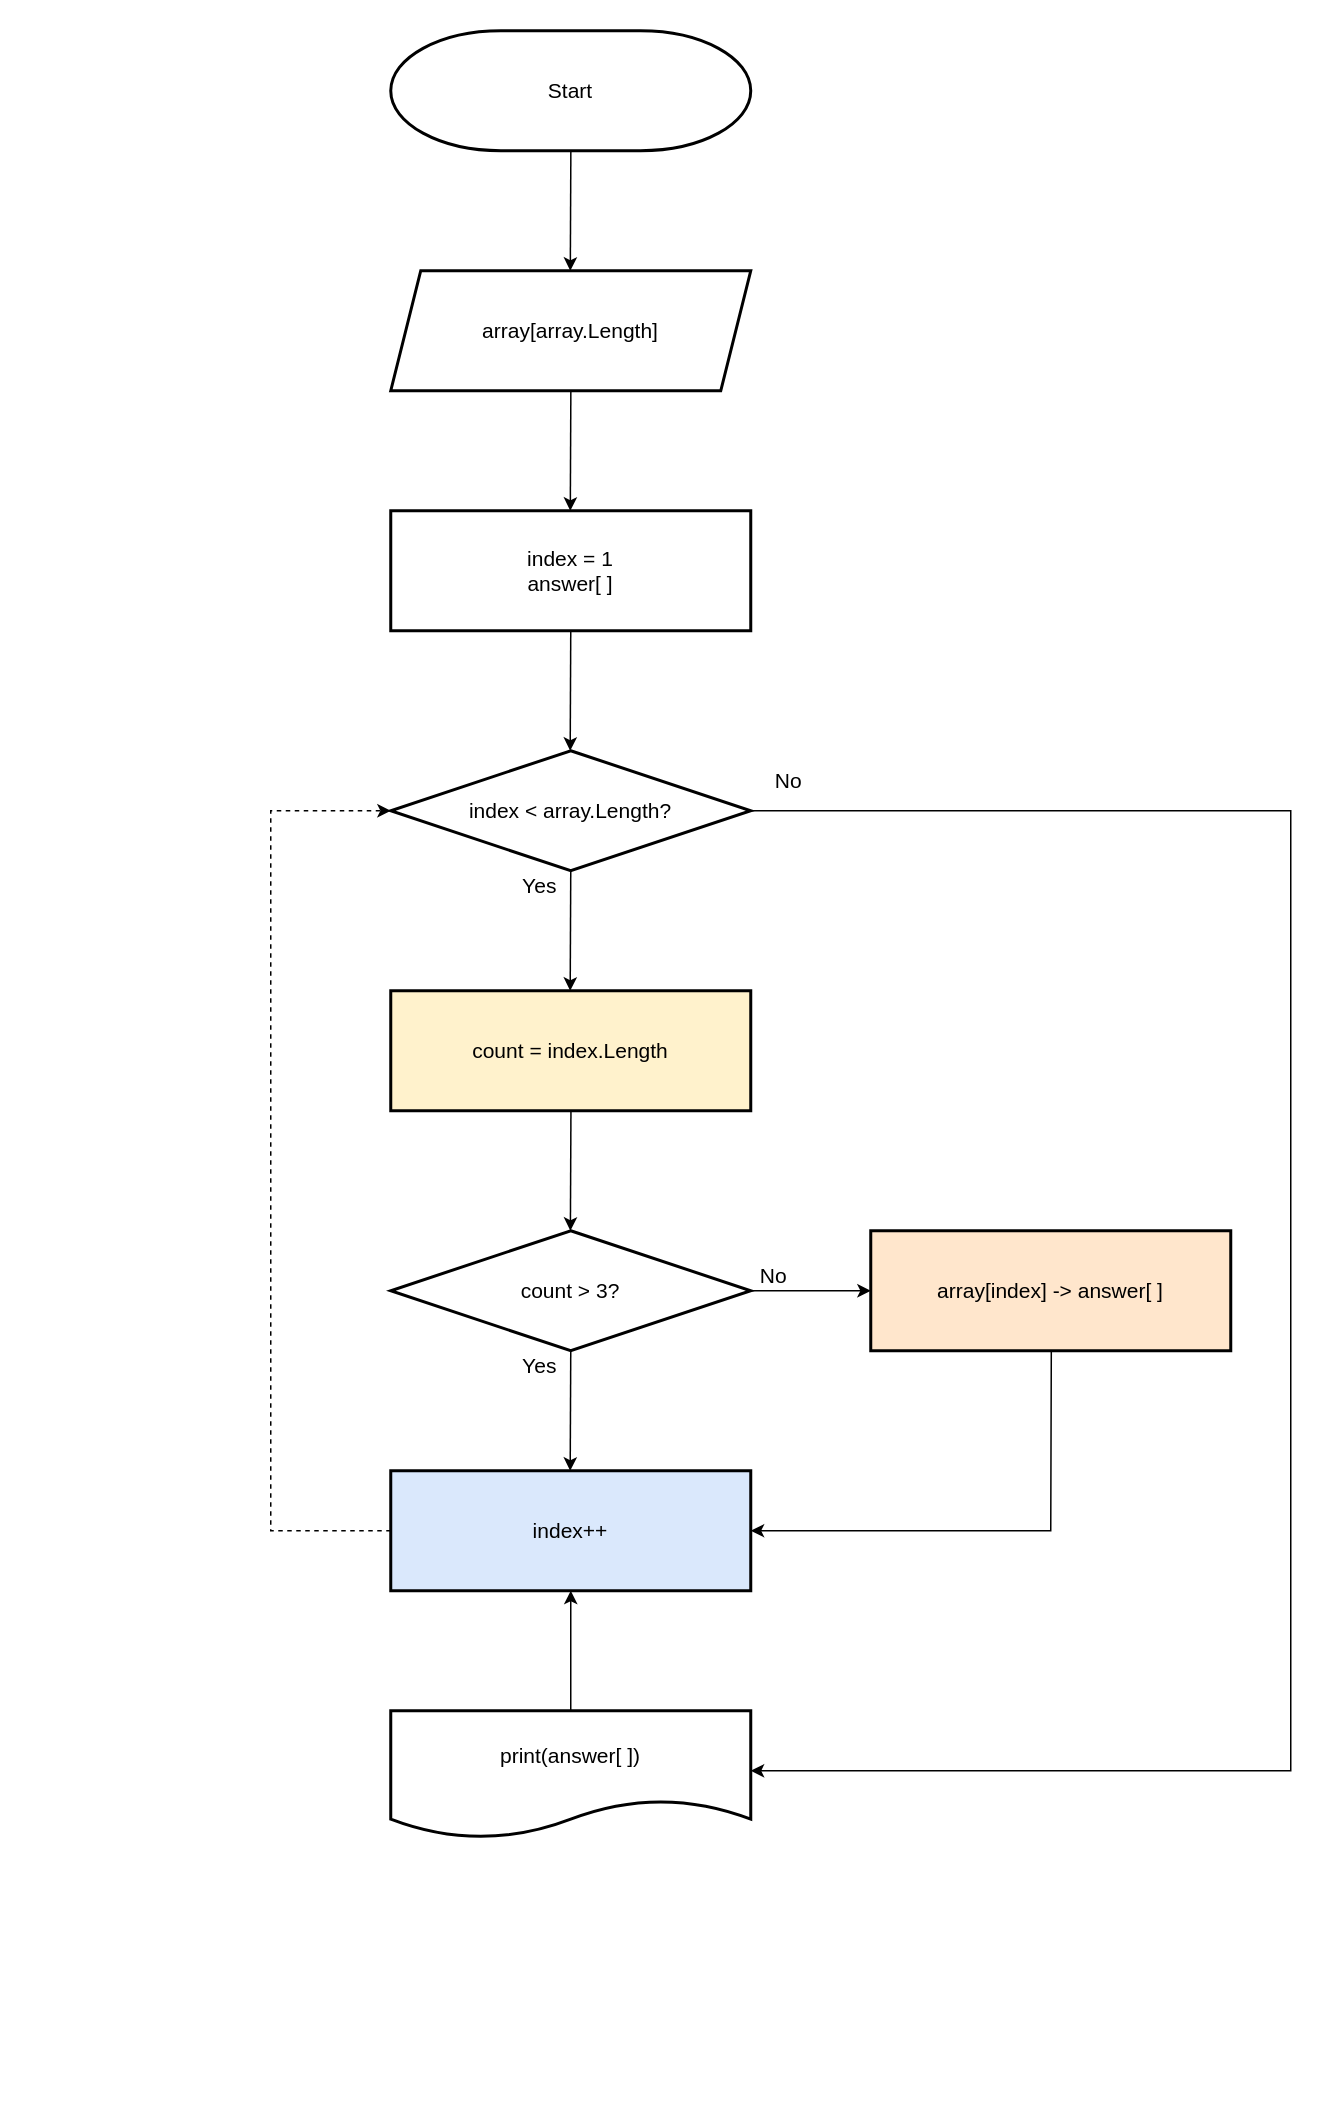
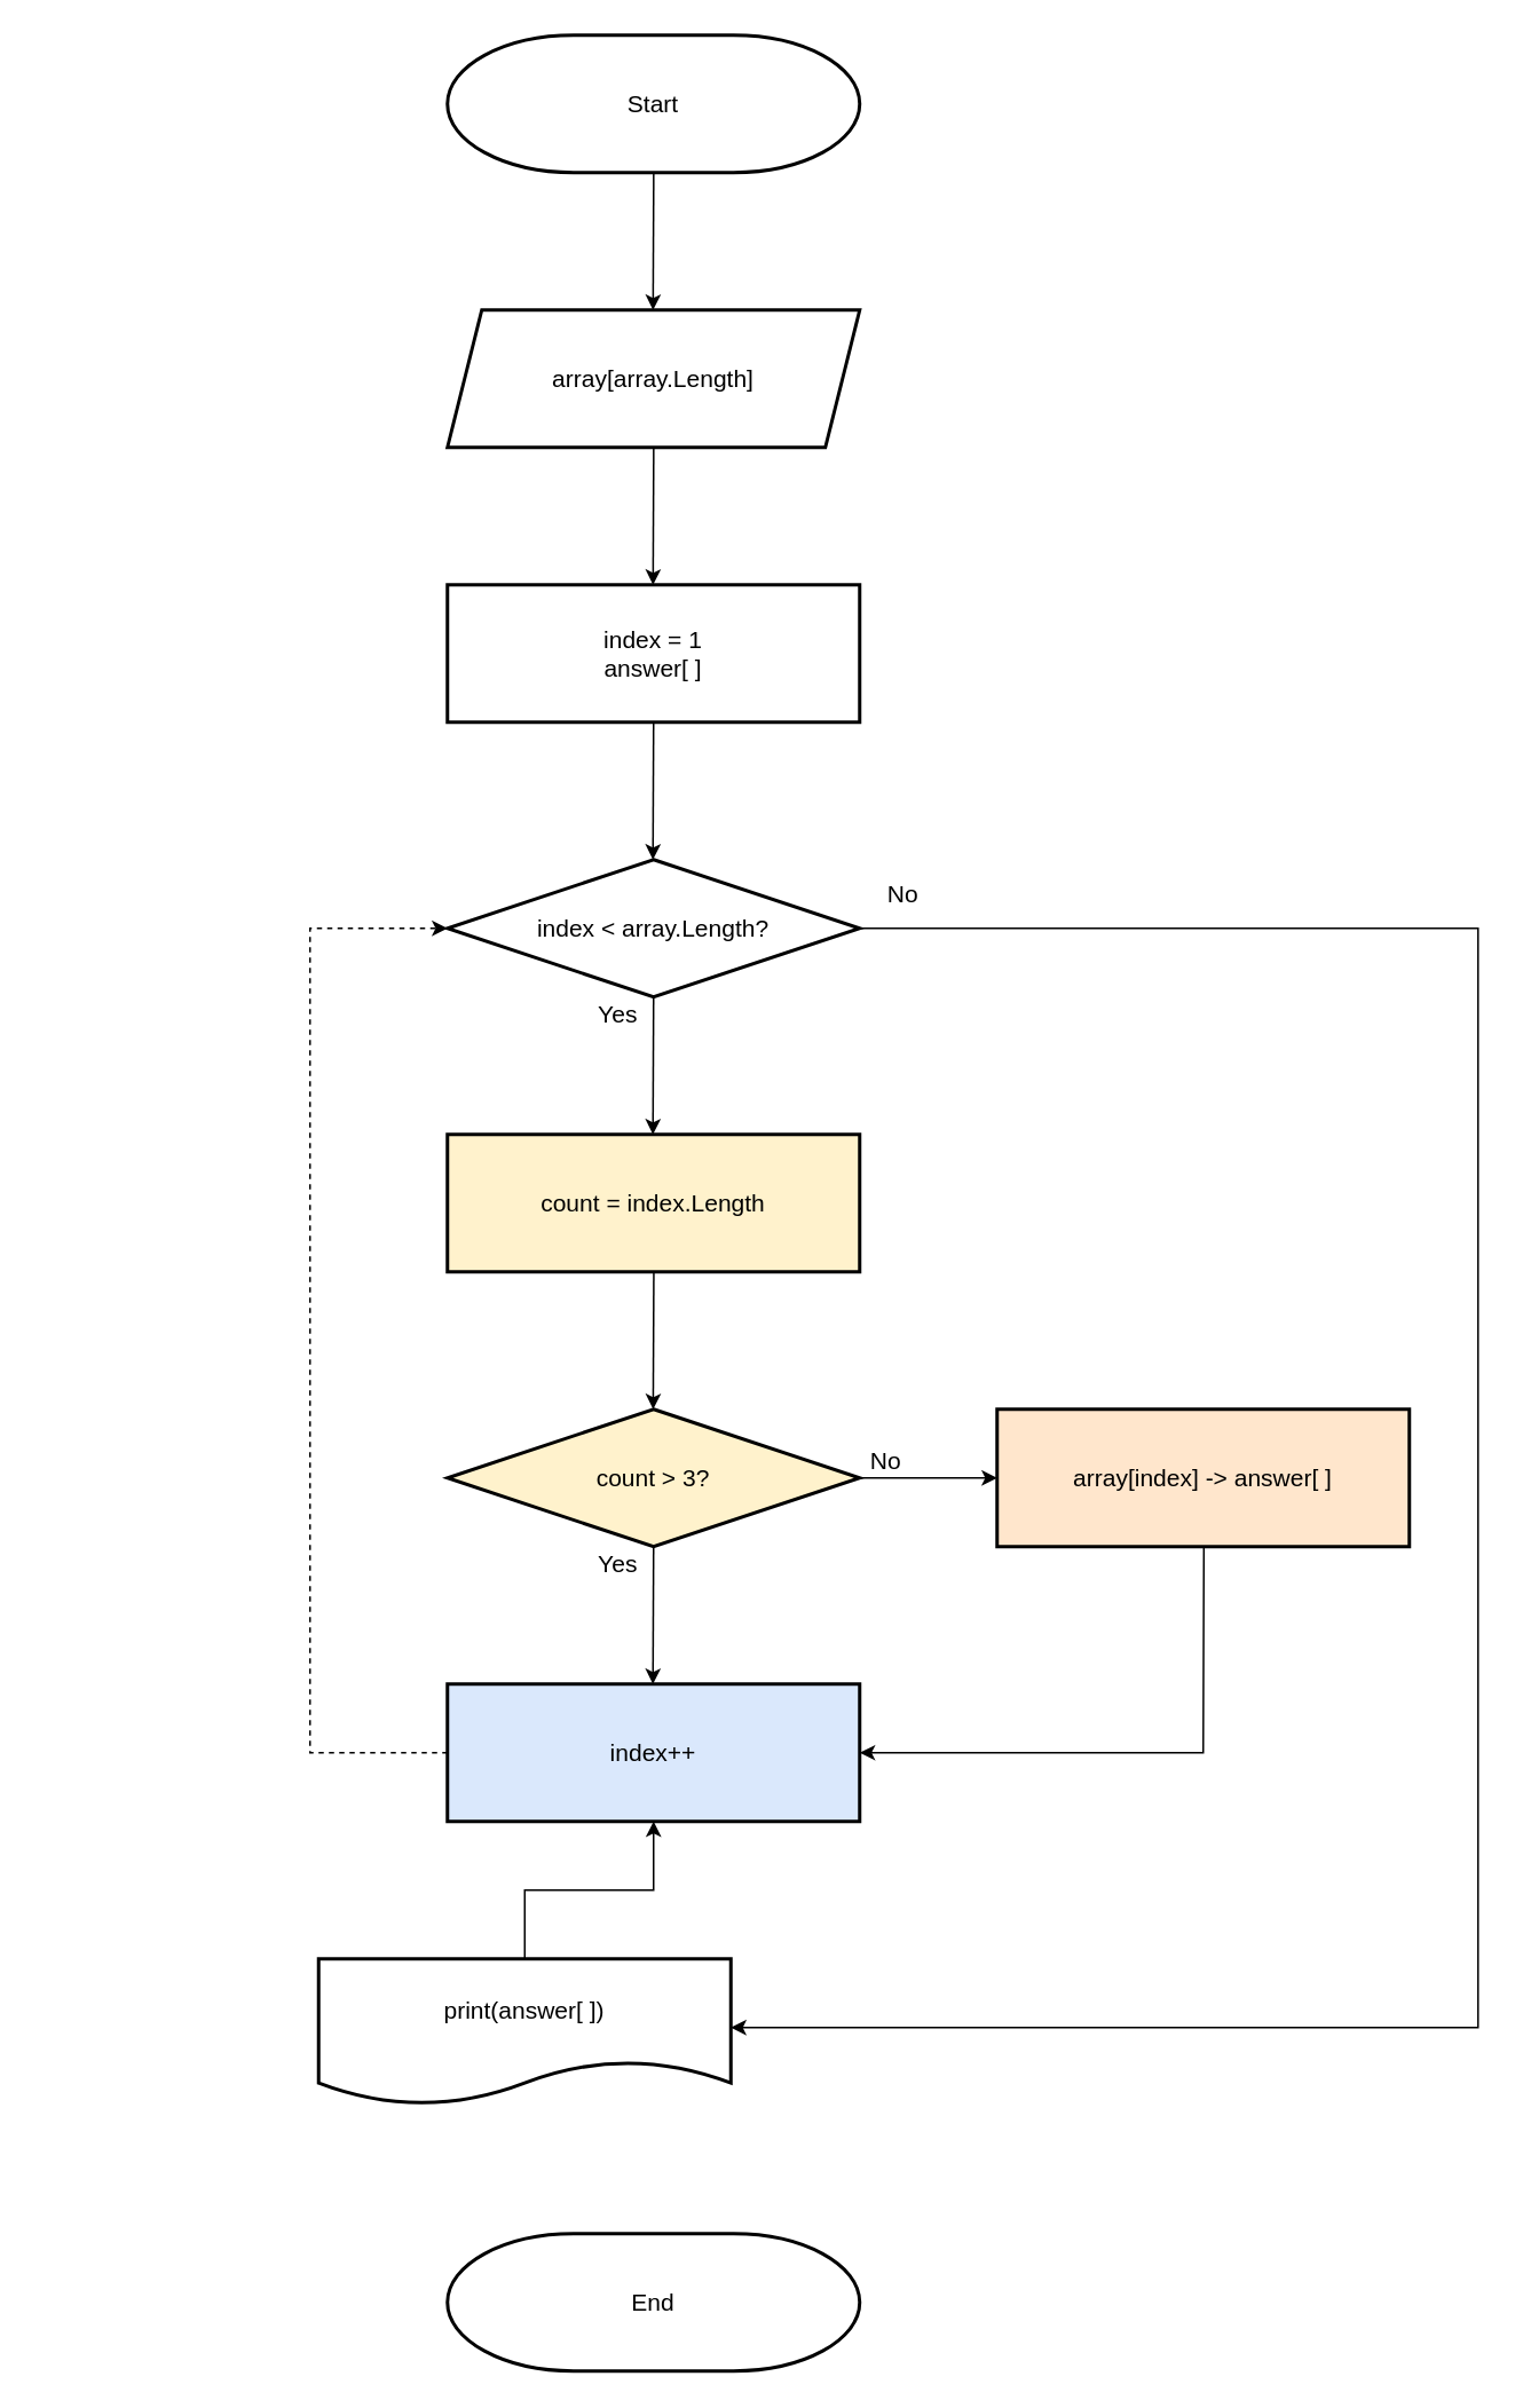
  <mxCell id="0" />
  <mxCell id="1" parent="0" />
  <mxCell id="2" value="" style="edgeStyle=orthogonalEdgeStyle;rounded=0;orthogonalLoop=1;jettySize=auto;html=1;entryX=0;entryY=0.5;entryDx=0;entryDy=0;" parent="1" edge="1"><mxGeometry relative="1" as="geometry"><mxPoint x="100" y="260" as="targetPoint" /><Array as="points"><mxPoint x="20" y="740" /><mxPoint x="20" y="260" /></Array></mxGeometry></mxCell>
  <mxCell id="3" value="&lt;font style=&quot;font-size: 14px;&quot;&gt;Start&lt;/font&gt;" style="strokeWidth=2;html=1;shape=mxgraph.flowchart.terminator;whiteSpace=wrap;" parent="1" vertex="1"><mxGeometry x="260" y="20" width="240" height="80" as="geometry" /></mxCell>
  <mxCell id="4" value="&lt;font style=&quot;font-size: 14px;&quot;&gt;array[array.Length]&lt;br&gt;&lt;/font&gt;" style="shape=parallelogram;perimeter=parallelogramPerimeter;whiteSpace=wrap;html=1;fixedSize=1;strokeWidth=2;" parent="1" vertex="1"><mxGeometry x="260" y="180" width="240" height="80" as="geometry" /></mxCell>
  <mxCell id="5" value="&lt;font style=&quot;font-size: 14px&quot;&gt;index = 1&lt;br&gt;answer[ ]&lt;br&gt;&lt;/font&gt;" style="whiteSpace=wrap;html=1;strokeWidth=2;" parent="1" vertex="1"><mxGeometry x="260" y="340" width="240" height="80" as="geometry" /></mxCell>
- <mxCell id="6" value="&lt;font style=&quot;font-size: 14px;&quot;&gt;count &amp;gt; 3?&lt;/font&gt;" style="rhombus;whiteSpace=wrap;html=1;strokeWidth=2;" parent="1" vertex="1"><mxGeometry x="260" y="820" width="240" height="80" as="geometry" /></mxCell>
+ <mxCell id="6" value="&lt;font style=&quot;font-size: 14px;&quot;&gt;count &amp;gt; 3?&lt;/font&gt;" style="rhombus;whiteSpace=wrap;html=1;strokeWidth=2;fillColor=#fff2cc;" parent="1" vertex="1"><mxGeometry x="260" y="820" width="240" height="80" as="geometry" /></mxCell>
  <mxCell id="7" value="" style="endArrow=classic;html=1;rounded=0;fontFamily=Times New Roman;exitX=0.5;exitY=1;exitDx=0;exitDy=0;" parent="1" source="5" edge="1"><mxGeometry width="50" height="50" relative="1" as="geometry"><mxPoint x="379.63" y="460" as="sourcePoint" /><mxPoint x="379.63" y="500" as="targetPoint" /><Array as="points"><mxPoint x="379.63" y="500" /></Array></mxGeometry></mxCell>
  <mxCell id="8" value="Yes" style="edgeLabel;html=1;align=center;verticalAlign=middle;resizable=0;points=[];fontSize=14;" parent="1" vertex="1" connectable="0"><mxGeometry x="500" y="1290.002" as="geometry"><mxPoint x="-142" y="-381" as="offset" /></mxGeometry></mxCell>
  <mxCell id="9" value="No" style="text;html=1;align=center;verticalAlign=middle;resizable=0;points=[];autosize=1;strokeColor=none;fillColor=none;fontSize=14;" parent="1" vertex="1"><mxGeometry x="500" y="840" width="30" height="20" as="geometry" /></mxCell>
  <mxCell id="10" value="&lt;font style=&quot;font-size: 14px;&quot;&gt;array[index] -&amp;gt; answer[ ]&lt;br&gt;&lt;/font&gt;" style="whiteSpace=wrap;html=1;strokeWidth=2;fillColor=#ffe6cc;" parent="1" vertex="1"><mxGeometry x="580" y="820" width="240" height="80" as="geometry" /></mxCell>
  <mxCell id="11" value="" style="endArrow=classic;html=1;rounded=0;fontFamily=Times New Roman;entryX=0;entryY=0.5;entryDx=0;entryDy=0;" parent="1" target="10" edge="1"><mxGeometry width="50" height="50" relative="1" as="geometry"><mxPoint x="500" y="860" as="sourcePoint" /><mxPoint x="500" y="900" as="targetPoint" /><Array as="points"><mxPoint x="540" y="860" /></Array></mxGeometry></mxCell>
  <mxCell id="12" value="&lt;font style=&quot;font-size: 14px;&quot;&gt;index++&lt;br&gt;&lt;/font&gt;" style="whiteSpace=wrap;html=1;strokeWidth=2;fillColor=#dae8fc;" parent="1" vertex="1"><mxGeometry x="260" y="980" width="240" height="80" as="geometry" /></mxCell>
  <mxCell id="13" value="" style="endArrow=classic;html=1;rounded=0;fontFamily=Times New Roman;exitX=0.5;exitY=1;exitDx=0;exitDy=0;" parent="1" edge="1"><mxGeometry width="50" height="50" relative="1" as="geometry"><mxPoint x="380" y="900" as="sourcePoint" /><mxPoint x="379.63" y="980" as="targetPoint" /><Array as="points"><mxPoint x="379.63" y="980" /></Array></mxGeometry></mxCell>
  <mxCell id="14" value="" style="edgeStyle=orthogonalEdgeStyle;rounded=0;orthogonalLoop=1;jettySize=auto;html=1;fontSize=14;" parent="1" source="15" target="12" edge="1"><mxGeometry relative="1" as="geometry"><mxPoint x="640" y="890" as="targetPoint" /></mxGeometry></mxCell>
- <mxCell id="15" value="&lt;span style=&quot;font-size: 14px;&quot;&gt;print(answer[ ])&lt;/span&gt;" style="shape=document;whiteSpace=wrap;html=1;boundedLbl=1;strokeWidth=2;" parent="1" vertex="1"><mxGeometry x="260" y="1140" width="240" height="85" as="geometry" /></mxCell>
+ <mxCell id="15" value="&lt;span style=&quot;font-size: 14px;&quot;&gt;print(answer[ ])&lt;/span&gt;" style="shape=document;whiteSpace=wrap;html=1;boundedLbl=1;strokeWidth=2;" parent="1" vertex="1"><mxGeometry x="185" y="1140" width="240" height="85" as="geometry" /></mxCell>
+ <mxCell id="16" value="&lt;font style=&quot;font-size: 14px;&quot;&gt;End&lt;/font&gt;" style="strokeWidth=2;html=1;shape=mxgraph.flowchart.terminator;whiteSpace=wrap;" parent="1" vertex="1"><mxGeometry x="260" y="1300" width="240" height="80" as="geometry" /></mxCell>
  <mxCell id="17" value="" style="endArrow=classic;html=1;rounded=0;fontFamily=Times New Roman;exitX=0.5;exitY=1;exitDx=0;exitDy=0;entryX=1;entryY=0.5;entryDx=0;entryDy=0;" parent="1" target="12" edge="1"><mxGeometry width="50" height="50" relative="1" as="geometry"><mxPoint x="700.37" y="900" as="sourcePoint" /><mxPoint x="700" y="980" as="targetPoint" /><Array as="points"><mxPoint x="700" y="1020" /></Array></mxGeometry></mxCell>
  <mxCell id="18" value="&lt;font style=&quot;font-size: 14px;&quot;&gt;index &amp;lt; array.Length?&lt;/font&gt;" style="rhombus;whiteSpace=wrap;html=1;strokeWidth=2;" parent="1" vertex="1"><mxGeometry x="260" y="500" width="240" height="80" as="geometry" /></mxCell>
  <mxCell id="19" value="" style="endArrow=classic;html=1;rounded=0;fontFamily=Times New Roman;exitX=0.5;exitY=1;exitDx=0;exitDy=0;" parent="1" edge="1"><mxGeometry width="50" height="50" relative="1" as="geometry"><mxPoint x="380" y="580" as="sourcePoint" /><mxPoint x="379.63" y="660" as="targetPoint" /><Array as="points"><mxPoint x="379.63" y="660" /></Array></mxGeometry></mxCell>
  <mxCell id="20" value="Yes" style="edgeLabel;html=1;align=center;verticalAlign=middle;resizable=0;points=[];fontSize=14;" parent="1" vertex="1" connectable="0"><mxGeometry x="500" y="970.002" as="geometry"><mxPoint x="-142" y="-381" as="offset" /></mxGeometry></mxCell>
  <mxCell id="21" value="" style="endArrow=classic;html=1;rounded=0;fontFamily=Times New Roman;entryX=1;entryY=0.471;entryDx=0;entryDy=0;entryPerimeter=0;" parent="1" target="15" edge="1"><mxGeometry width="50" height="50" relative="1" as="geometry"><mxPoint x="500" y="540" as="sourcePoint" /><mxPoint x="860" y="1020" as="targetPoint" /><Array as="points"><mxPoint x="860" y="540" /><mxPoint x="860" y="1180" /></Array></mxGeometry></mxCell>
  <mxCell id="22" value="No" style="text;html=1;align=center;verticalAlign=middle;resizable=0;points=[];autosize=1;strokeColor=none;fillColor=none;fontSize=14;" parent="1" vertex="1"><mxGeometry x="510" y="510" width="30" height="20" as="geometry" /></mxCell>
  <mxCell id="23" value="" style="endArrow=classic;html=1;rounded=0;fontFamily=Times New Roman;entryX=0;entryY=0.5;entryDx=0;entryDy=0;exitX=0;exitY=0.5;exitDx=0;exitDy=0;dashed=1;" parent="1" source="12" target="18" edge="1"><mxGeometry width="50" height="50" relative="1" as="geometry"><mxPoint x="250" y="860" as="sourcePoint" /><mxPoint x="180" y="950" as="targetPoint" /><Array as="points"><mxPoint x="180" y="1020" /><mxPoint x="180" y="540" /></Array></mxGeometry></mxCell>
  <mxCell id="24" value="" style="endArrow=classic;html=1;rounded=0;fontFamily=Times New Roman;exitX=0.5;exitY=1;exitDx=0;exitDy=0;" parent="1" edge="1"><mxGeometry width="50" height="50" relative="1" as="geometry"><mxPoint x="380.07" y="100" as="sourcePoint" /><mxPoint x="379.7" y="180" as="targetPoint" /><Array as="points"><mxPoint x="379.7" y="180" /></Array></mxGeometry></mxCell>
  <mxCell id="25" value="" style="endArrow=classic;html=1;rounded=0;fontFamily=Times New Roman;exitX=0.5;exitY=1;exitDx=0;exitDy=0;" parent="1" edge="1"><mxGeometry width="50" height="50" relative="1" as="geometry"><mxPoint x="380.07" y="260" as="sourcePoint" /><mxPoint x="379.7" y="340" as="targetPoint" /><Array as="points"><mxPoint x="379.7" y="340" /></Array></mxGeometry></mxCell>
  <mxCell id="26" value="&lt;font style=&quot;font-size: 14px;&quot;&gt;count = index.Length&lt;br&gt;&lt;/font&gt;" style="whiteSpace=wrap;html=1;strokeWidth=2;fillColor=#fff2cc;" parent="1" vertex="1"><mxGeometry x="260" y="660" width="240" height="80" as="geometry" /></mxCell>
  <mxCell id="27" value="" style="endArrow=classic;html=1;rounded=0;fontFamily=Times New Roman;exitX=0.5;exitY=1;exitDx=0;exitDy=0;" parent="1" edge="1"><mxGeometry width="50" height="50" relative="1" as="geometry"><mxPoint x="380.13" y="740" as="sourcePoint" /><mxPoint x="379.76" y="820" as="targetPoint" /><Array as="points"><mxPoint x="379.76" y="820" /></Array></mxGeometry></mxCell>
